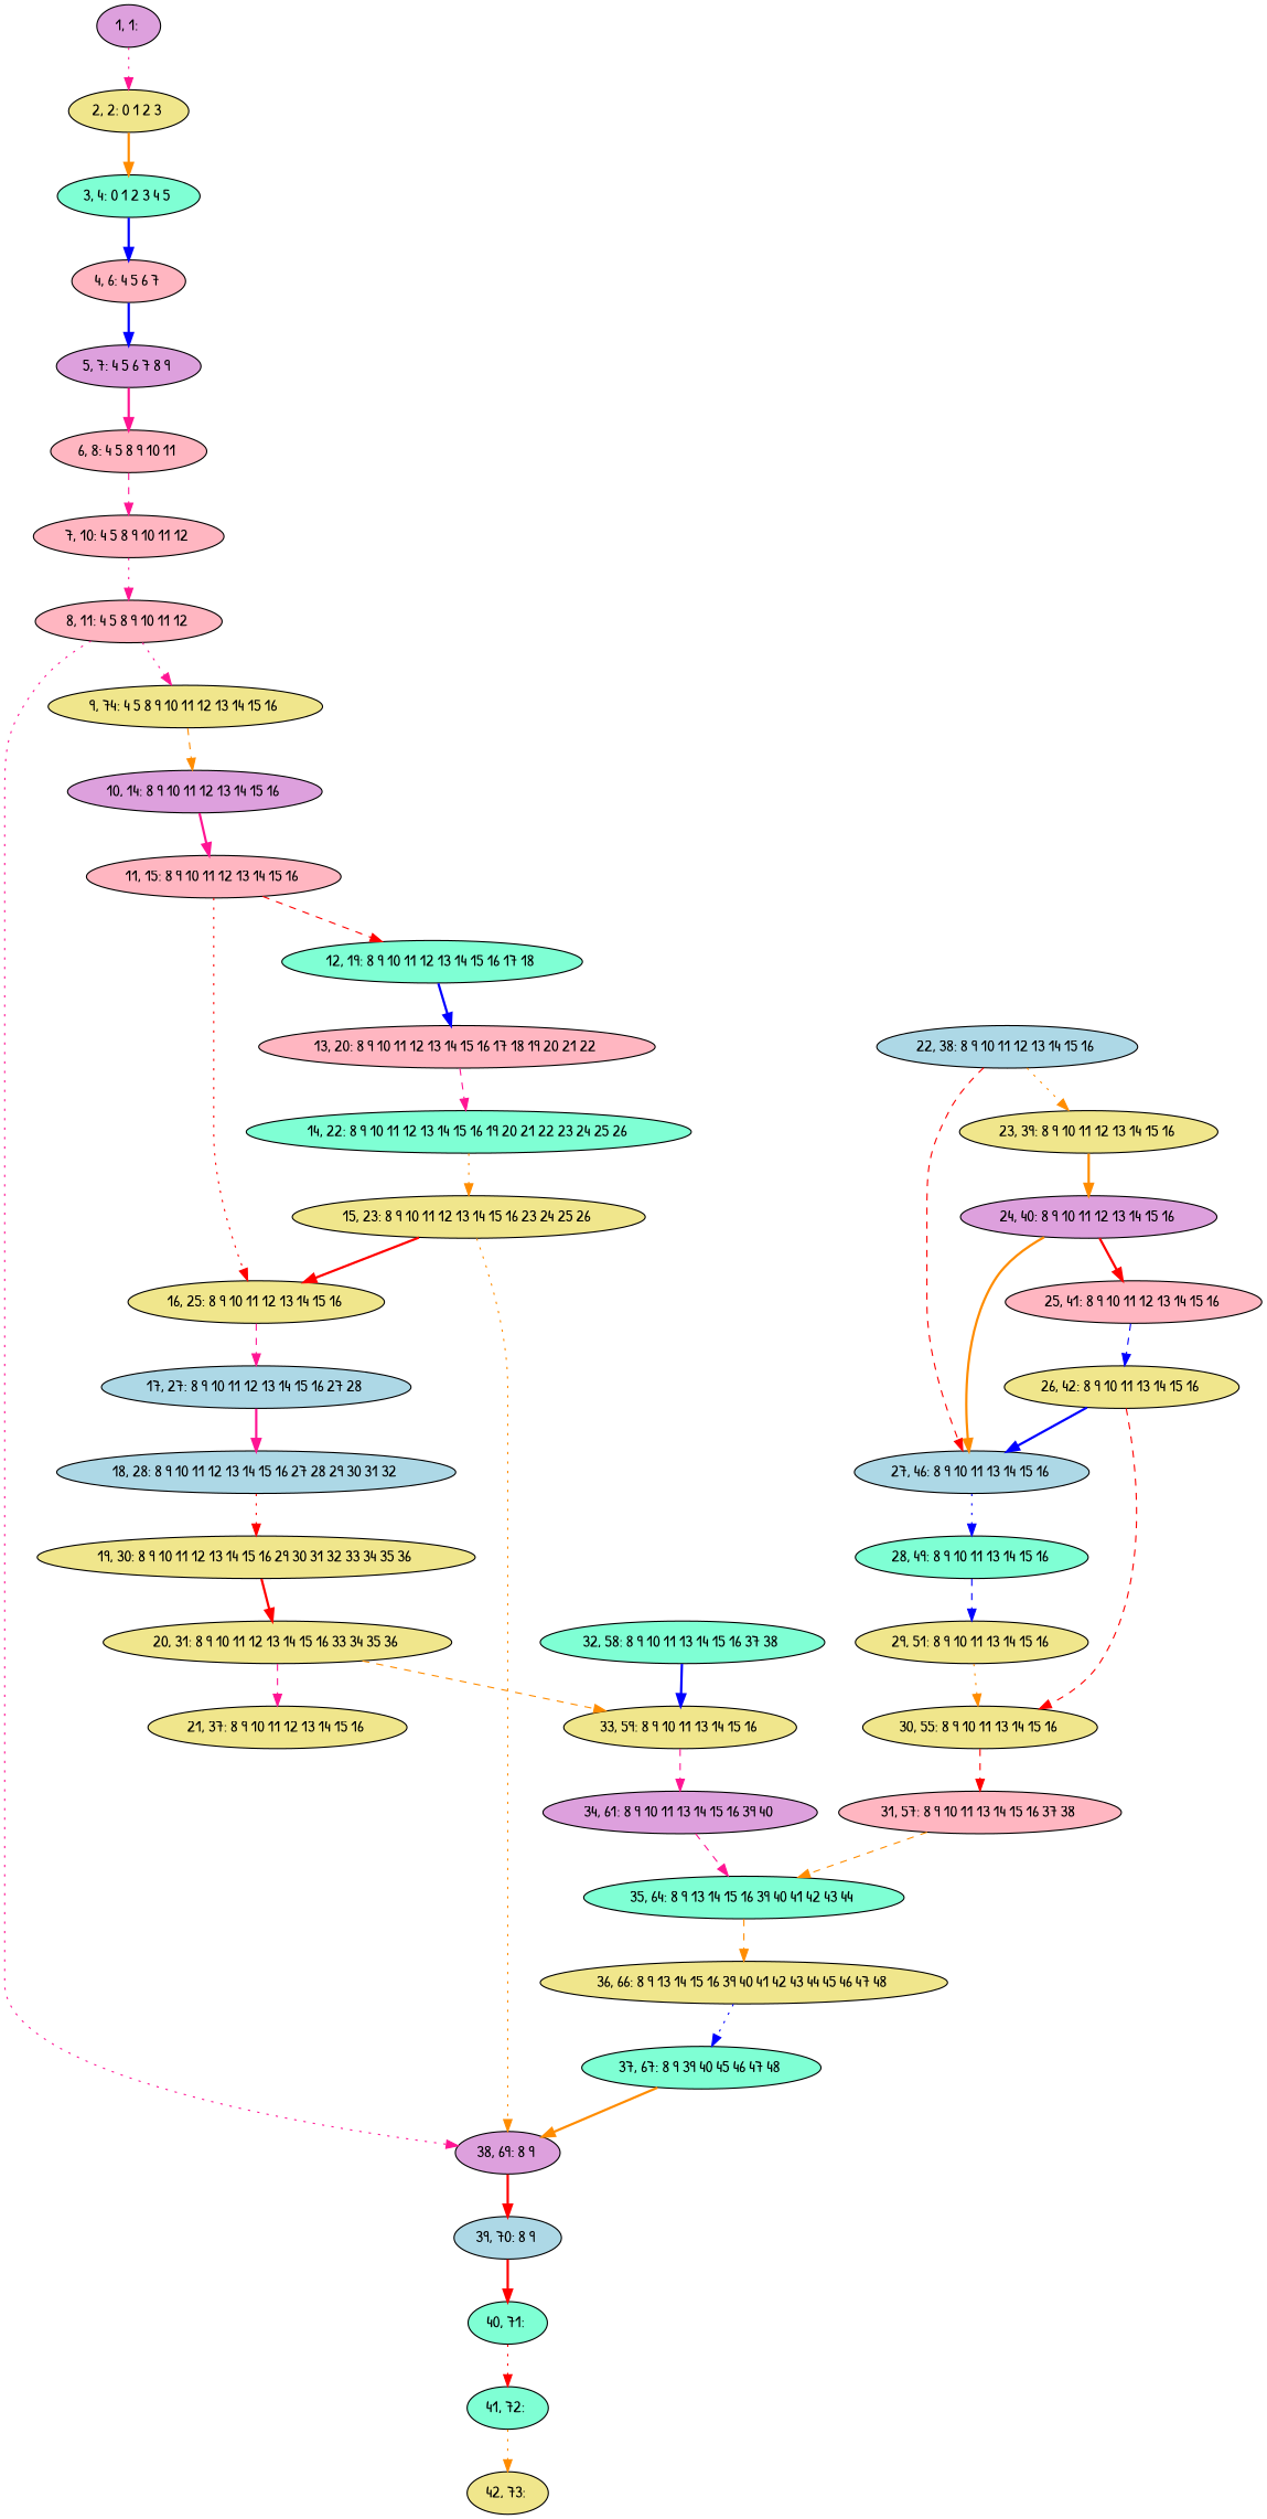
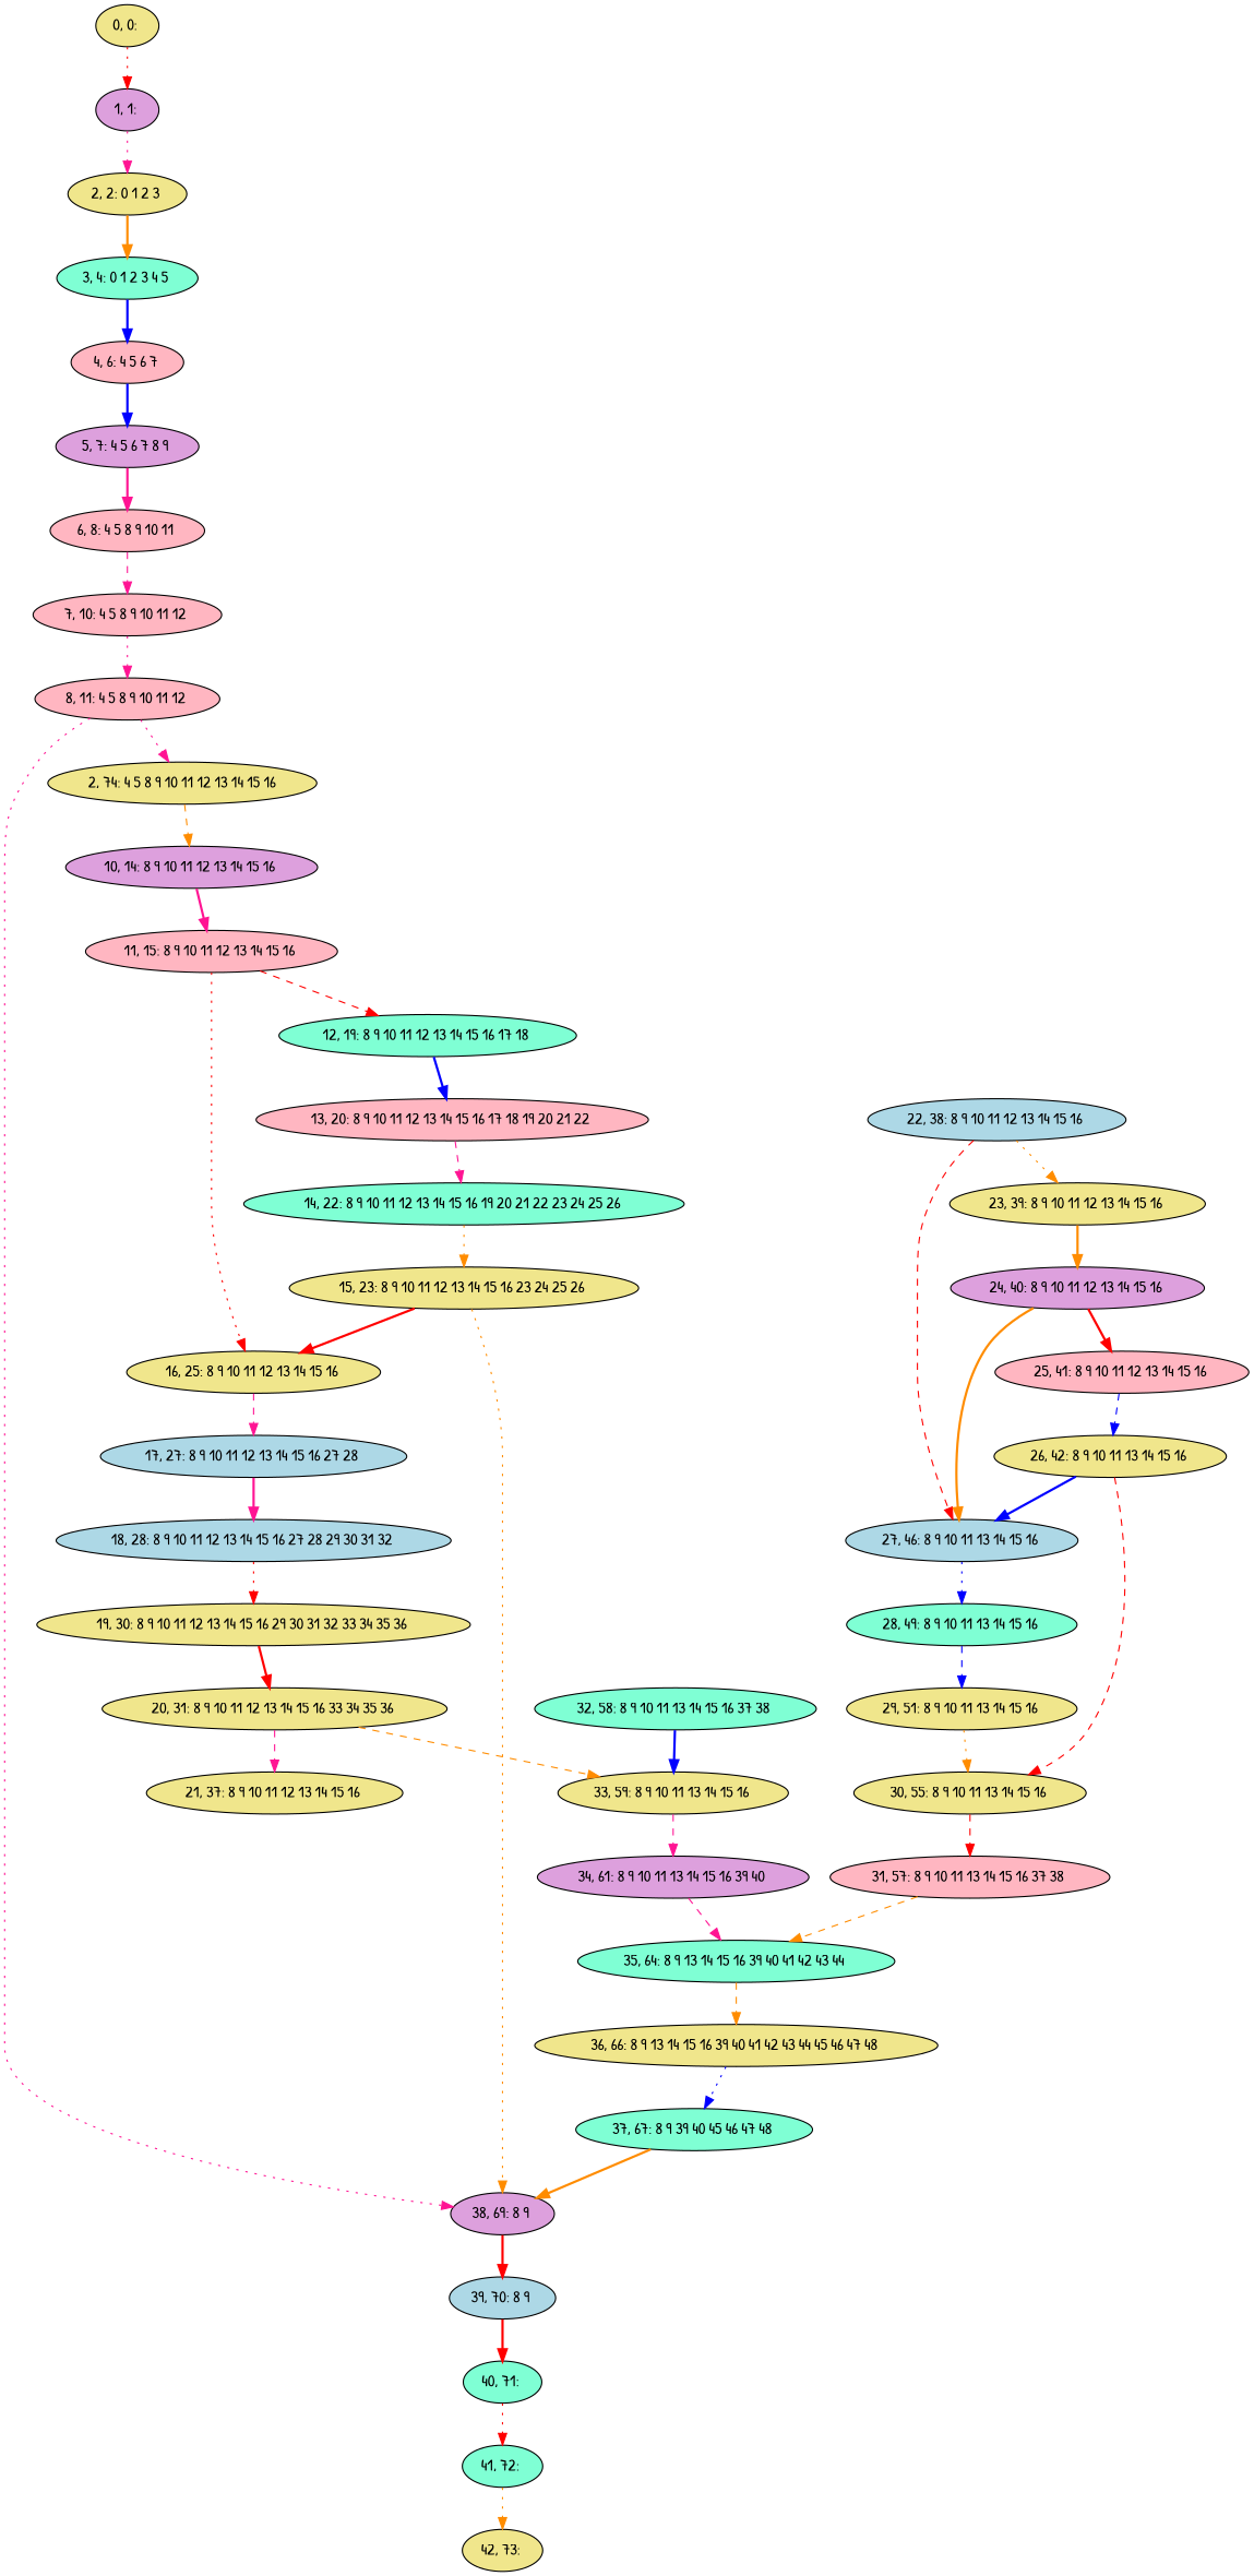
  digraph {
    fontname="Patrick Hand"
    node [fillcolor=khaki fontname="Patrick Hand" style=filled]
    edge [color=red fontname="Patrick Hand" style=bold]
+   n1 [label="0, 0: "]
    n2 [fillcolor=plum label="1, 1: "]
    n3 [label="2, 2: 0 1 2 3 "]
    n4 [fillcolor=aquamarine label="3, 4: 0 1 2 3 4 5 "]
    n5 [fillcolor=lightpink label="4, 6: 4 5 6 7 "]
    n6 [fillcolor=plum label="5, 7: 4 5 6 7 8 9 "]
    n7 [fillcolor=lightpink label="6, 8: 4 5 8 9 10 11 "]
    n8 [fillcolor=lightpink label="7, 10: 4 5 8 9 10 11 12 "]
    n9 [fillcolor=lightpink label="8, 11: 4 5 8 9 10 11 12 "]
-   n10 [label="9, 74: 4 5 8 9 10 11 12 13 14 15 16 "]
+   n10 [label="2, 74: 4 5 8 9 10 11 12 13 14 15 16"]
    n11 [fillcolor=plum label="38, 69: 8 9 "]
    n12 [fillcolor=plum label="10, 14: 8 9 10 11 12 13 14 15 16 "]
    n13 [fillcolor=lightblue label="39, 70: 8 9 "]
    n14 [fillcolor=lightpink label="11, 15: 8 9 10 11 12 13 14 15 16 "]
    n15 [fillcolor=aquamarine label="12, 19: 8 9 10 11 12 13 14 15 16 17 18 "]
    n16 [label="16, 25: 8 9 10 11 12 13 14 15 16 "]
    n17 [fillcolor=lightpink label="13, 20: 8 9 10 11 12 13 14 15 16 17 18 19 20 21 22 "]
    n18 [fillcolor=lightblue label="17, 27: 8 9 10 11 12 13 14 15 16 27 28 "]
    n19 [fillcolor=aquamarine label="14, 22: 8 9 10 11 12 13 14 15 16 19 20 21 22 23 24 25 26 "]
    n20 [label="15, 23: 8 9 10 11 12 13 14 15 16 23 24 25 26 "]
    n21 [fillcolor=lightblue label="18, 28: 8 9 10 11 12 13 14 15 16 27 28 29 30 31 32 "]
    n22 [label="19, 30: 8 9 10 11 12 13 14 15 16 29 30 31 32 33 34 35 36 "]
    n23 [label="20, 31: 8 9 10 11 12 13 14 15 16 33 34 35 36 "]
    n24 [label="21, 37: 8 9 10 11 12 13 14 15 16 "]
    n25 [label="33, 59: 8 9 10 11 13 14 15 16 "]
    n26 [fillcolor=plum label="34, 61: 8 9 10 11 13 14 15 16 39 40 "]
    n27 [fillcolor=lightblue label="22, 38: 8 9 10 11 12 13 14 15 16 "]
    n28 [label="23, 39: 8 9 10 11 12 13 14 15 16 "]
    n29 [fillcolor=lightblue label="27, 46: 8 9 10 11 13 14 15 16 "]
    n30 [fillcolor=plum label="24, 40: 8 9 10 11 12 13 14 15 16 "]
    n31 [fillcolor=aquamarine label="28, 49: 8 9 10 11 13 14 15 16 "]
    n32 [fillcolor=lightpink label="25, 41: 8 9 10 11 12 13 14 15 16 "]
    n33 [label="26, 42: 8 9 10 11 13 14 15 16 "]
    n34 [label="30, 55: 8 9 10 11 13 14 15 16 "]
    n35 [fillcolor=lightpink label="31, 57: 8 9 10 11 13 14 15 16 37 38 "]
    n36 [label="29, 51: 8 9 10 11 13 14 15 16 "]
    n37 [fillcolor=aquamarine label="35, 64: 8 9 13 14 15 16 39 40 41 42 43 44 "]
    n38 [fillcolor=aquamarine label="32, 58: 8 9 10 11 13 14 15 16 37 38 "]
    n39 [label="36, 66: 8 9 13 14 15 16 39 40 41 42 43 44 45 46 47 48 "]
    n40 [fillcolor=aquamarine label="37, 67: 8 9 39 40 45 46 47 48 "]
    n41 [fillcolor=aquamarine label="40, 71: "]
    n42 [fillcolor=aquamarine label="41, 72: "]
    n43 [label="42, 73: "]
+   n1 -> n2 [style=dotted]
    n2 -> n3 [color=deeppink style=dotted]
    n3 -> n4 [color=darkorange]
    n4 -> n5 [color=blue]
    n5 -> n6 [color=blue]
    n6 -> n7 [color=deeppink]
    n7 -> n8 [color=deeppink style=dashed]
    n8 -> n9 [color=deeppink style=dotted]
    n9 -> n10 [color=deeppink style=dotted]
    n9 -> n11 [color=deeppink style=dotted]
    n10 -> n12 [color=darkorange style=dashed]
    n11 -> n13
    n12 -> n14 [color=deeppink]
    n13 -> n41
    n14 -> n15 [style=dashed]
    n14 -> n16 [style=dotted]
    n15 -> n17 [color=blue]
    n16 -> n18 [color=deeppink style=dashed]
    n17 -> n19 [color=deeppink style=dashed]
    n18 -> n21 [color=deeppink]
    n19 -> n20 [color=darkorange style=dotted]
    n20 -> n11 [color=darkorange style=dotted]
    n20 -> n16
    n21 -> n22 [style=dotted]
    n22 -> n23
    n23 -> n24 [color=deeppink style=dashed]
    n23 -> n25 [color=darkorange style=dashed]
    n25 -> n26 [color=deeppink style=dashed]
    n26 -> n37 [color=deeppink style=dashed]
    n27 -> n28 [color=darkorange style=dotted]
    n27 -> n29 [style=dashed]
    n28 -> n30 [color=darkorange]
    n29 -> n31 [color=blue style=dotted]
    n30 -> n29 [color=darkorange]
    n30 -> n32
    n31 -> n36 [color=blue style=dashed]
    n32 -> n33 [color=blue style=dashed]
    n33 -> n29 [color=blue]
    n33 -> n34 [style=dashed]
    n34 -> n35 [style=dashed]
    n35 -> n37 [color=darkorange style=dashed]
    n36 -> n34 [color=darkorange style=dotted]
    n37 -> n39 [color=darkorange style=dashed]
    n38 -> n25 [color=blue]
    n39 -> n40 [color=blue style=dotted]
    n40 -> n11 [color=darkorange]
    n41 -> n42 [style=dotted]
    n42 -> n43 [color=darkorange style=dotted]
  }
